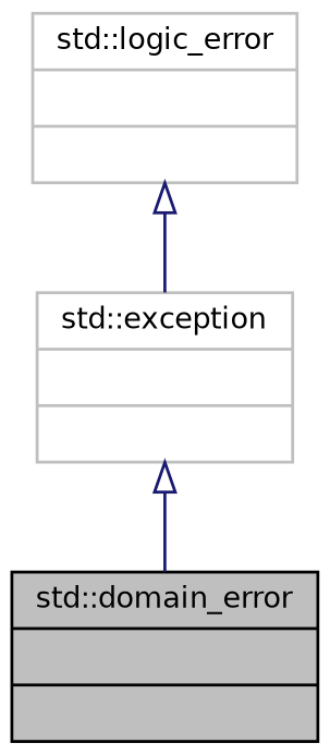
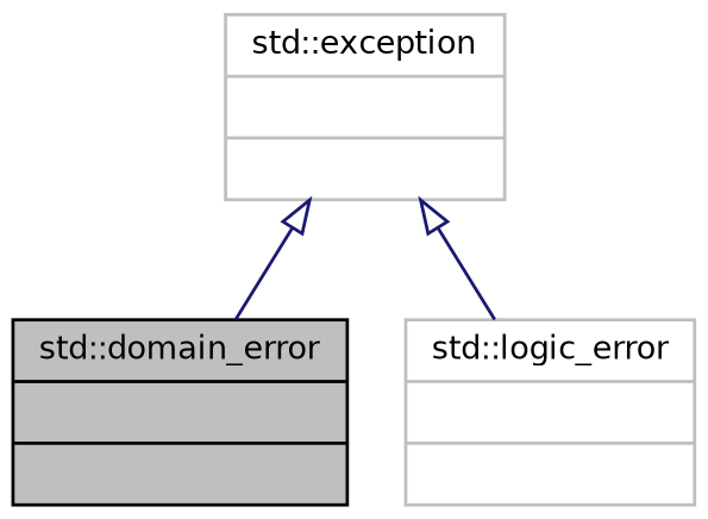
  digraph {
    node [color=grey75 fillcolor=white fontname=Helvetica fontsize=10 shape=record style=filled]
    edge [arrowtail=onormal color=midnightblue dir=back fontname=Helvetica fontsize=10 labelfontname=Helvetica labelfontsize=10 style=solid]
    n1 [color=black fillcolor=grey75 fontcolor=black height=0.2 label="{std::domain_error\n||}" width=0.4]
    n2 [height=0.2 label="{std::logic_error\n||}" width=0.4]
    n3 [height=0.2 label="{std::exception\n||}" width=0.4]
    n3 -> n1
-   n2 -> n3
+   n3 -> n2
  }
